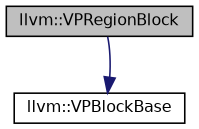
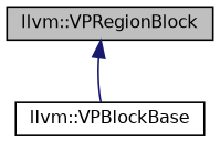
  digraph {
    node [color=black fontname=Helvetica fontsize=10 shape=box]
    n1 [fillcolor=grey75 fontcolor=black height=0.2 label="llvm::VPRegionBlock" style=filled width=0.4]
    n2 [height=0.2 label="llvm::VPBlockBase" width=0.4]
-   n2 -> n1 [color=midnightblue dir=back fontname=Helvetica fontsize=10 labelfontname=Helvetica labelfontsize=10 style=solid]
+   n1 -> n2 [color=midnightblue dir=back fontname=Helvetica fontsize=10 labelfontname=Helvetica labelfontsize=10 style=solid]
  }
